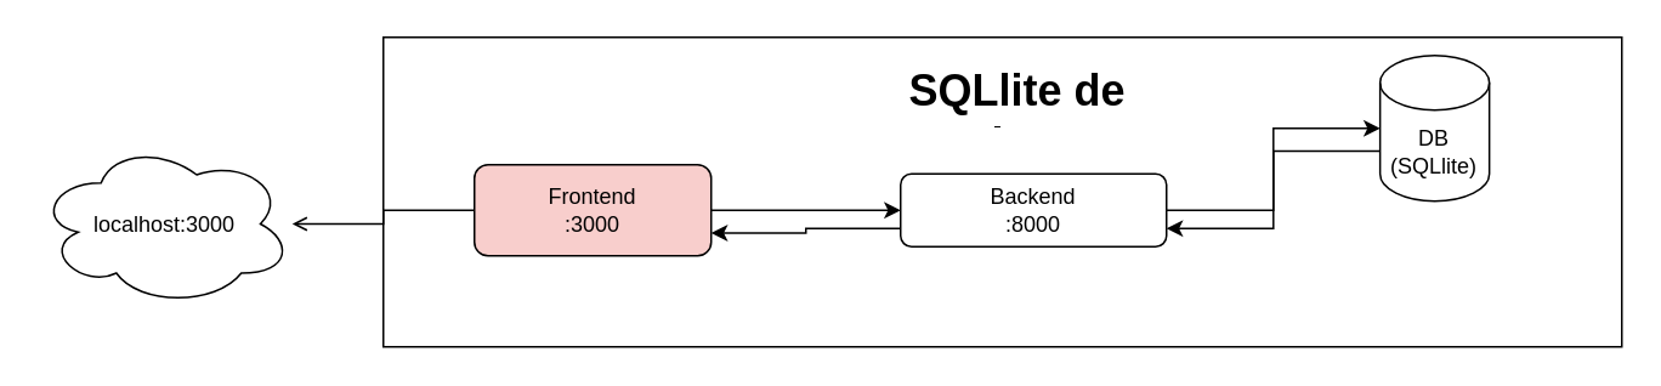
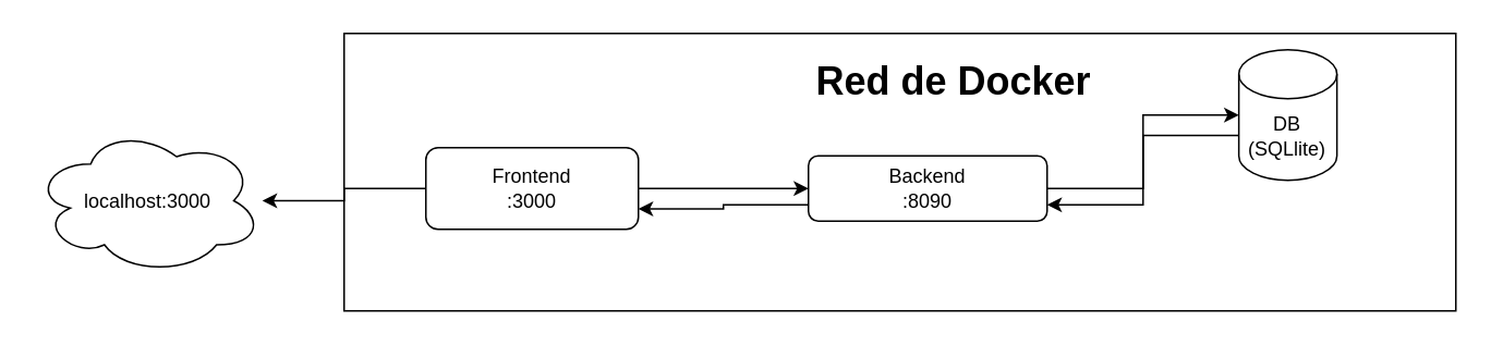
  <mxCell id="0" />
  <mxCell id="1" parent="0" />
  <mxCell id="2" value="" style="rounded=0;whiteSpace=wrap;html=1;" vertex="1" parent="1"><mxGeometry x="210" y="20" width="680" height="170" as="geometry" /></mxCell>
  <mxCell id="3" style="edgeStyle=orthogonalEdgeStyle;rounded=0;orthogonalLoop=1;jettySize=auto;html=1;" edge="1" parent="1" source="5" target="8"><mxGeometry relative="1" as="geometry" /></mxCell>
- <mxCell id="4" style="edgeStyle=orthogonalEdgeStyle;rounded=0;orthogonalLoop=1;jettySize=auto;html=1;endArrow=open;" edge="1" parent="1" source="5" target="11"><mxGeometry relative="1" as="geometry"><mxPoint x="180" y="115" as="targetPoint" /></mxGeometry></mxCell>
- <mxCell id="5" value="Frontend&lt;br&gt;:3000" style="rounded=1;whiteSpace=wrap;html=1;fillColor=#f8cecc;" vertex="1" parent="1"><mxGeometry x="260" y="90" width="130" height="50" as="geometry" /></mxCell>
+ <mxCell id="4" style="edgeStyle=orthogonalEdgeStyle;rounded=0;orthogonalLoop=1;jettySize=auto;html=1;" edge="1" parent="1" source="5" target="11"><mxGeometry relative="1" as="geometry"><mxPoint x="180" y="115" as="targetPoint" /></mxGeometry></mxCell>
+ <mxCell id="5" value="Frontend&lt;br&gt;:3000" style="rounded=1;whiteSpace=wrap;html=1;" vertex="1" parent="1"><mxGeometry x="260" y="90" width="130" height="50" as="geometry" /></mxCell>
  <mxCell id="6" style="edgeStyle=orthogonalEdgeStyle;rounded=0;orthogonalLoop=1;jettySize=auto;html=1;exitX=0;exitY=0.75;exitDx=0;exitDy=0;entryX=1;entryY=0.75;entryDx=0;entryDy=0;" edge="1" parent="1" source="8" target="5"><mxGeometry relative="1" as="geometry" /></mxCell>
  <mxCell id="7" style="edgeStyle=orthogonalEdgeStyle;rounded=0;orthogonalLoop=1;jettySize=auto;html=1;" edge="1" parent="1" source="8" target="10"><mxGeometry relative="1" as="geometry" /></mxCell>
- <mxCell id="8" value="Backend&lt;br&gt;:8000" style="rounded=1;whiteSpace=wrap;html=1;" vertex="1" parent="1"><mxGeometry x="494" y="95" width="146" height="40" as="geometry" /></mxCell>
+ <mxCell id="8" value="Backend&lt;br&gt;:8090" style="rounded=1;whiteSpace=wrap;html=1;" vertex="1" parent="1"><mxGeometry x="494" y="95" width="146" height="40" as="geometry" /></mxCell>
  <mxCell id="9" style="edgeStyle=orthogonalEdgeStyle;rounded=0;orthogonalLoop=1;jettySize=auto;html=1;exitX=0;exitY=0;exitDx=0;exitDy=52.5;exitPerimeter=0;entryX=1;entryY=0.75;entryDx=0;entryDy=0;" edge="1" parent="1" source="10" target="8"><mxGeometry relative="1" as="geometry" /></mxCell>
  <mxCell id="10" value="DB&lt;br&gt;(SQLlite)" style="shape=cylinder3;whiteSpace=wrap;html=1;boundedLbl=1;backgroundOutline=1;size=15;" vertex="1" parent="1"><mxGeometry x="757.27" y="30" width="60" height="80" as="geometry" /></mxCell>
  <mxCell id="11" value="localhost:3000" style="ellipse;shape=cloud;whiteSpace=wrap;html=1;" vertex="1" parent="1"><mxGeometry x="20" y="77.5" width="140" height="90" as="geometry" /></mxCell>
- <mxCell id="12" value="&lt;h1&gt;SQLlite de Docker&lt;/h1&gt;&lt;p&gt;&lt;br&gt;&lt;/p&gt;" style="text;html=1;strokeColor=none;fillColor=none;spacing=5;spacingTop=-20;whiteSpace=wrap;overflow=hidden;rounded=0;" vertex="1" parent="1"><mxGeometry x="494" y="30" width="180" height="40" as="geometry" /></mxCell>
+ <mxCell id="12" value="&lt;h1&gt;Red de Docker&lt;/h1&gt;&lt;p&gt;&lt;br&gt;&lt;/p&gt;" style="text;html=1;strokeColor=none;fillColor=none;spacing=5;spacingTop=-20;whiteSpace=wrap;overflow=hidden;rounded=0;" vertex="1" parent="1"><mxGeometry x="494" y="30" width="180" height="40" as="geometry" /></mxCell>
  <mxCell id="13" value="" style="shape=image;verticalLabelPosition=bottom;labelBackgroundColor=#ffffff;verticalAlign=top;aspect=fixed;imageAspect=0;image=https://storage.googleapis.com/cw-p1w5jpim0sdhkccw8gr/media/blog-images/drf-logo2.png;" vertex="1" parent="1"><mxGeometry x="540.82" y="140" width="60.12" height="40" as="geometry" /></mxCell>
  <mxCell id="14" value="" style="shape=image;verticalLabelPosition=bottom;labelBackgroundColor=#ffffff;verticalAlign=top;aspect=fixed;imageAspect=0;image=https://upload.wikimedia.org/wikipedia/commons/thumb/4/47/React.svg/1200px-React.svg.png;" vertex="1" parent="1"><mxGeometry x="306.02" y="147" width="37.96" height="33" as="geometry" /></mxCell>
  <mxCell id="15" value="" style="shape=image;verticalLabelPosition=bottom;labelBackgroundColor=#ffffff;verticalAlign=top;aspect=fixed;imageAspect=0;image=https://upload.wikimedia.org/wikipedia/commons/thumb/3/38/SQLite370.svg/1280px-SQLite370.svg.png;" vertex="1" parent="1"><mxGeometry x="760.56" y="145" width="63.41" height="30" as="geometry" /></mxCell>
  <mxCell id="16" value="" style="shape=image;verticalLabelPosition=bottom;labelBackgroundColor=#ffffff;verticalAlign=top;aspect=fixed;imageAspect=0;image=https://1000marcas.net/wp-content/uploads/2020/02/Docker-Logo.png;" vertex="1" parent="1"><mxGeometry x="263.2" y="102.5" width="40.82" height="23" as="geometry" /></mxCell>
  <mxCell id="17" value="" style="shape=image;verticalLabelPosition=bottom;labelBackgroundColor=#ffffff;verticalAlign=top;aspect=fixed;imageAspect=0;image=https://1000marcas.net/wp-content/uploads/2020/02/Docker-Logo.png;" vertex="1" parent="1"><mxGeometry x="500" y="102.5" width="40.82" height="23" as="geometry" /></mxCell>
